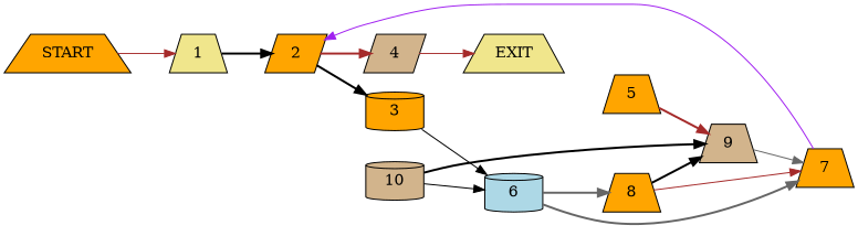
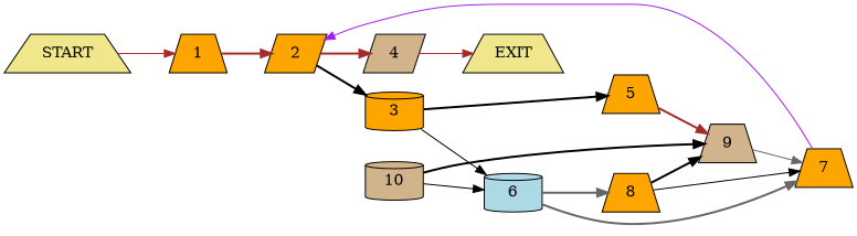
  digraph {
    rankdir=LR
    node [fillcolor=orange shape=trapezium style=filled]
    edge [color=brown style=bold]
-   n1 [label=START]
-   1 [fillcolor=khaki]
+   n1 [fillcolor=khaki label=START]
+   1
    2 [shape=parallelogram]
    n4 [fillcolor=khaki label=EXIT]
    3 [shape=cylinder]
    4 [fillcolor=tan shape=parallelogram]
    5
    6 [fillcolor=lightblue shape=cylinder]
    9 [fillcolor=tan]
    7
    8
    10 [fillcolor=tan shape=cylinder]
    n1 -> 1 [style=solid]
-   1 -> 2 [color=black]
+   1 -> 2
    2 -> 3 [color=black]
    2 -> 4
+   3 -> 5 [color=black]
    3 -> 6 [color=black style=solid]
    4 -> n4 [style=solid]
    5 -> 9
    6 -> 7 [color=gray40]
    6 -> 8 [color=gray40]
    9 -> 7 [color=gray40 style=solid]
    7 -> 2 [color=purple style=solid]
    8 -> 9 [color=black]
-   8 -> 7 [style=solid]
+   8 -> 7 [color=black style=solid]
    10 -> 6 [color=black style=solid]
    10 -> 9 [color=black]
  }
